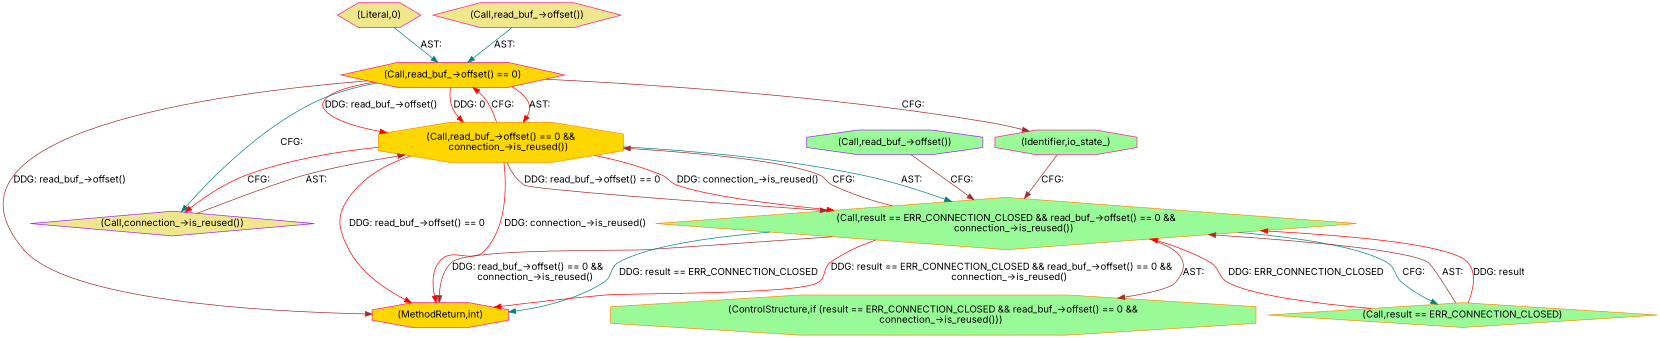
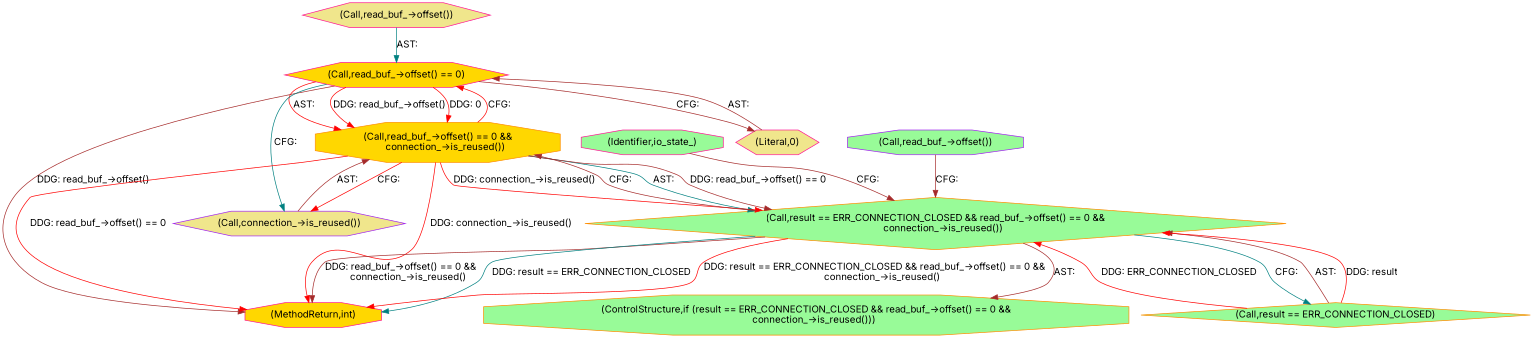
  digraph {
    fontname=Inter
    node [color=deeppink fillcolor=palegreen fontname=Inter shape=octagon style=filled]
    edge [color=red fontname=Inter]
    n1 [fillcolor=gold label="(Call,read_buf_->offset() == 0)" shape=hexagon]
    n2 [color=darkorange fillcolor=gold label="(Call,read_buf_->offset() == 0 &&\n      connection_->is_reused())"]
    n3 [fillcolor=gold label="(MethodReturn,int)"]
    n4 [fillcolor=khaki label="(Literal,0)" shape=hexagon]
-   n5 [color=purple fillcolor=khaki label="(Call,connection_->is_reused())" shape=diamond]
+   n5 [color=purple fillcolor=khaki label="(Call,connection_->is_reused())" shape=hexagon]
    n6 [color=darkorange label="(Call,result == ERR_CONNECTION_CLOSED && read_buf_->offset() == 0 &&\n      connection_->is_reused())" shape=diamond]
    n7 [color=darkorange label="(Call,result == ERR_CONNECTION_CLOSED)" shape=diamond]
    n8 [color=darkorange label="(ControlStructure,if (result == ERR_CONNECTION_CLOSED && read_buf_->offset() == 0 &&\n      connection_->is_reused()))"]
    n9 [label="(Identifier,io_state_)"]
    n10 [color=purple label="(Call,read_buf_->offset())"]
    n11 [fillcolor=khaki label="(Call,read_buf_->offset())" shape=hexagon]
    n1 -> n2 [label="AST: "]
    n1 -> n2 [label="DDG: read_buf_->offset()"]
    n1 -> n2 [label="DDG: 0"]
    n1 -> n3 [color=brown label="DDG: read_buf_->offset()"]
-   n1 -> n9 [color=brown label="CFG: "]
+   n1 -> n4 [color=brown label="CFG: "]
    n1 -> n5 [color=teal label="CFG: "]
    n2 -> n1 [label="CFG: "]
    n2 -> n3 [label="DDG: read_buf_->offset() == 0"]
    n2 -> n3 [label="DDG: connection_->is_reused()"]
    n2 -> n5 [label="CFG: "]
    n2 -> n6 [color=teal label="AST: "]
    n2 -> n6 [color=brown label="DDG: read_buf_->offset() == 0"]
    n2 -> n6 [label="DDG: connection_->is_reused()"]
-   n4 -> n1 [color=teal label="AST: "]
+   n4 -> n1 [color=brown label="AST: "]
    n5 -> n2 [color=brown label="AST: "]
    n6 -> n2 [color=brown label="CFG: "]
    n6 -> n3 [color=brown label="DDG: read_buf_->offset() == 0 &&\n      connection_->is_reused()"]
    n6 -> n3 [color=teal label="DDG: result == ERR_CONNECTION_CLOSED"]
    n6 -> n3 [label="DDG: result == ERR_CONNECTION_CLOSED && read_buf_->offset() == 0 &&\n      connection_->is_reused()"]
    n6 -> n7 [color=teal label="CFG: "]
    n6 -> n8 [color=brown label="AST: "]
    n7 -> n6 [color=brown label="AST: "]
    n7 -> n6 [label="DDG: result"]
    n7 -> n6 [label="DDG: ERR_CONNECTION_CLOSED"]
    n9 -> n6 [color=brown label="CFG: "]
    n10 -> n6 [color=brown label="CFG: "]
    n11 -> n1 [color=teal label="AST: "]
  }
